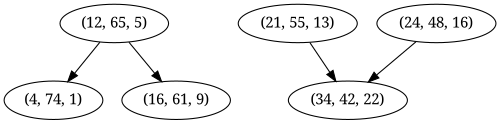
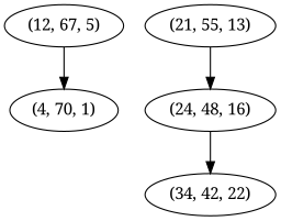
  digraph {
    fontname="Noto Serif"
    node [fontname="Noto Serif"]
    edge [fontname="Noto Serif"]
-   "(12, 67, 5)" [label="(12, 65, 5)"]
-   "(4, 74, 1)"
-   "(16, 61, 9)"
+   "(12, 67, 5)"
+   "(4, 74, 1)" [label="(4, 70, 1)"]
    "(21, 55, 13)"
    "(24, 48, 16)"
    "(34, 42, 22)"
    "(12, 67, 5)" -> "(4, 74, 1)"
-   "(12, 67, 5)" -> "(16, 61, 9)"
-   "(21, 55, 13)" -> "(34, 42, 22)"
+   "(21, 55, 13)" -> "(24, 48, 16)"
    "(24, 48, 16)" -> "(34, 42, 22)"
  }
